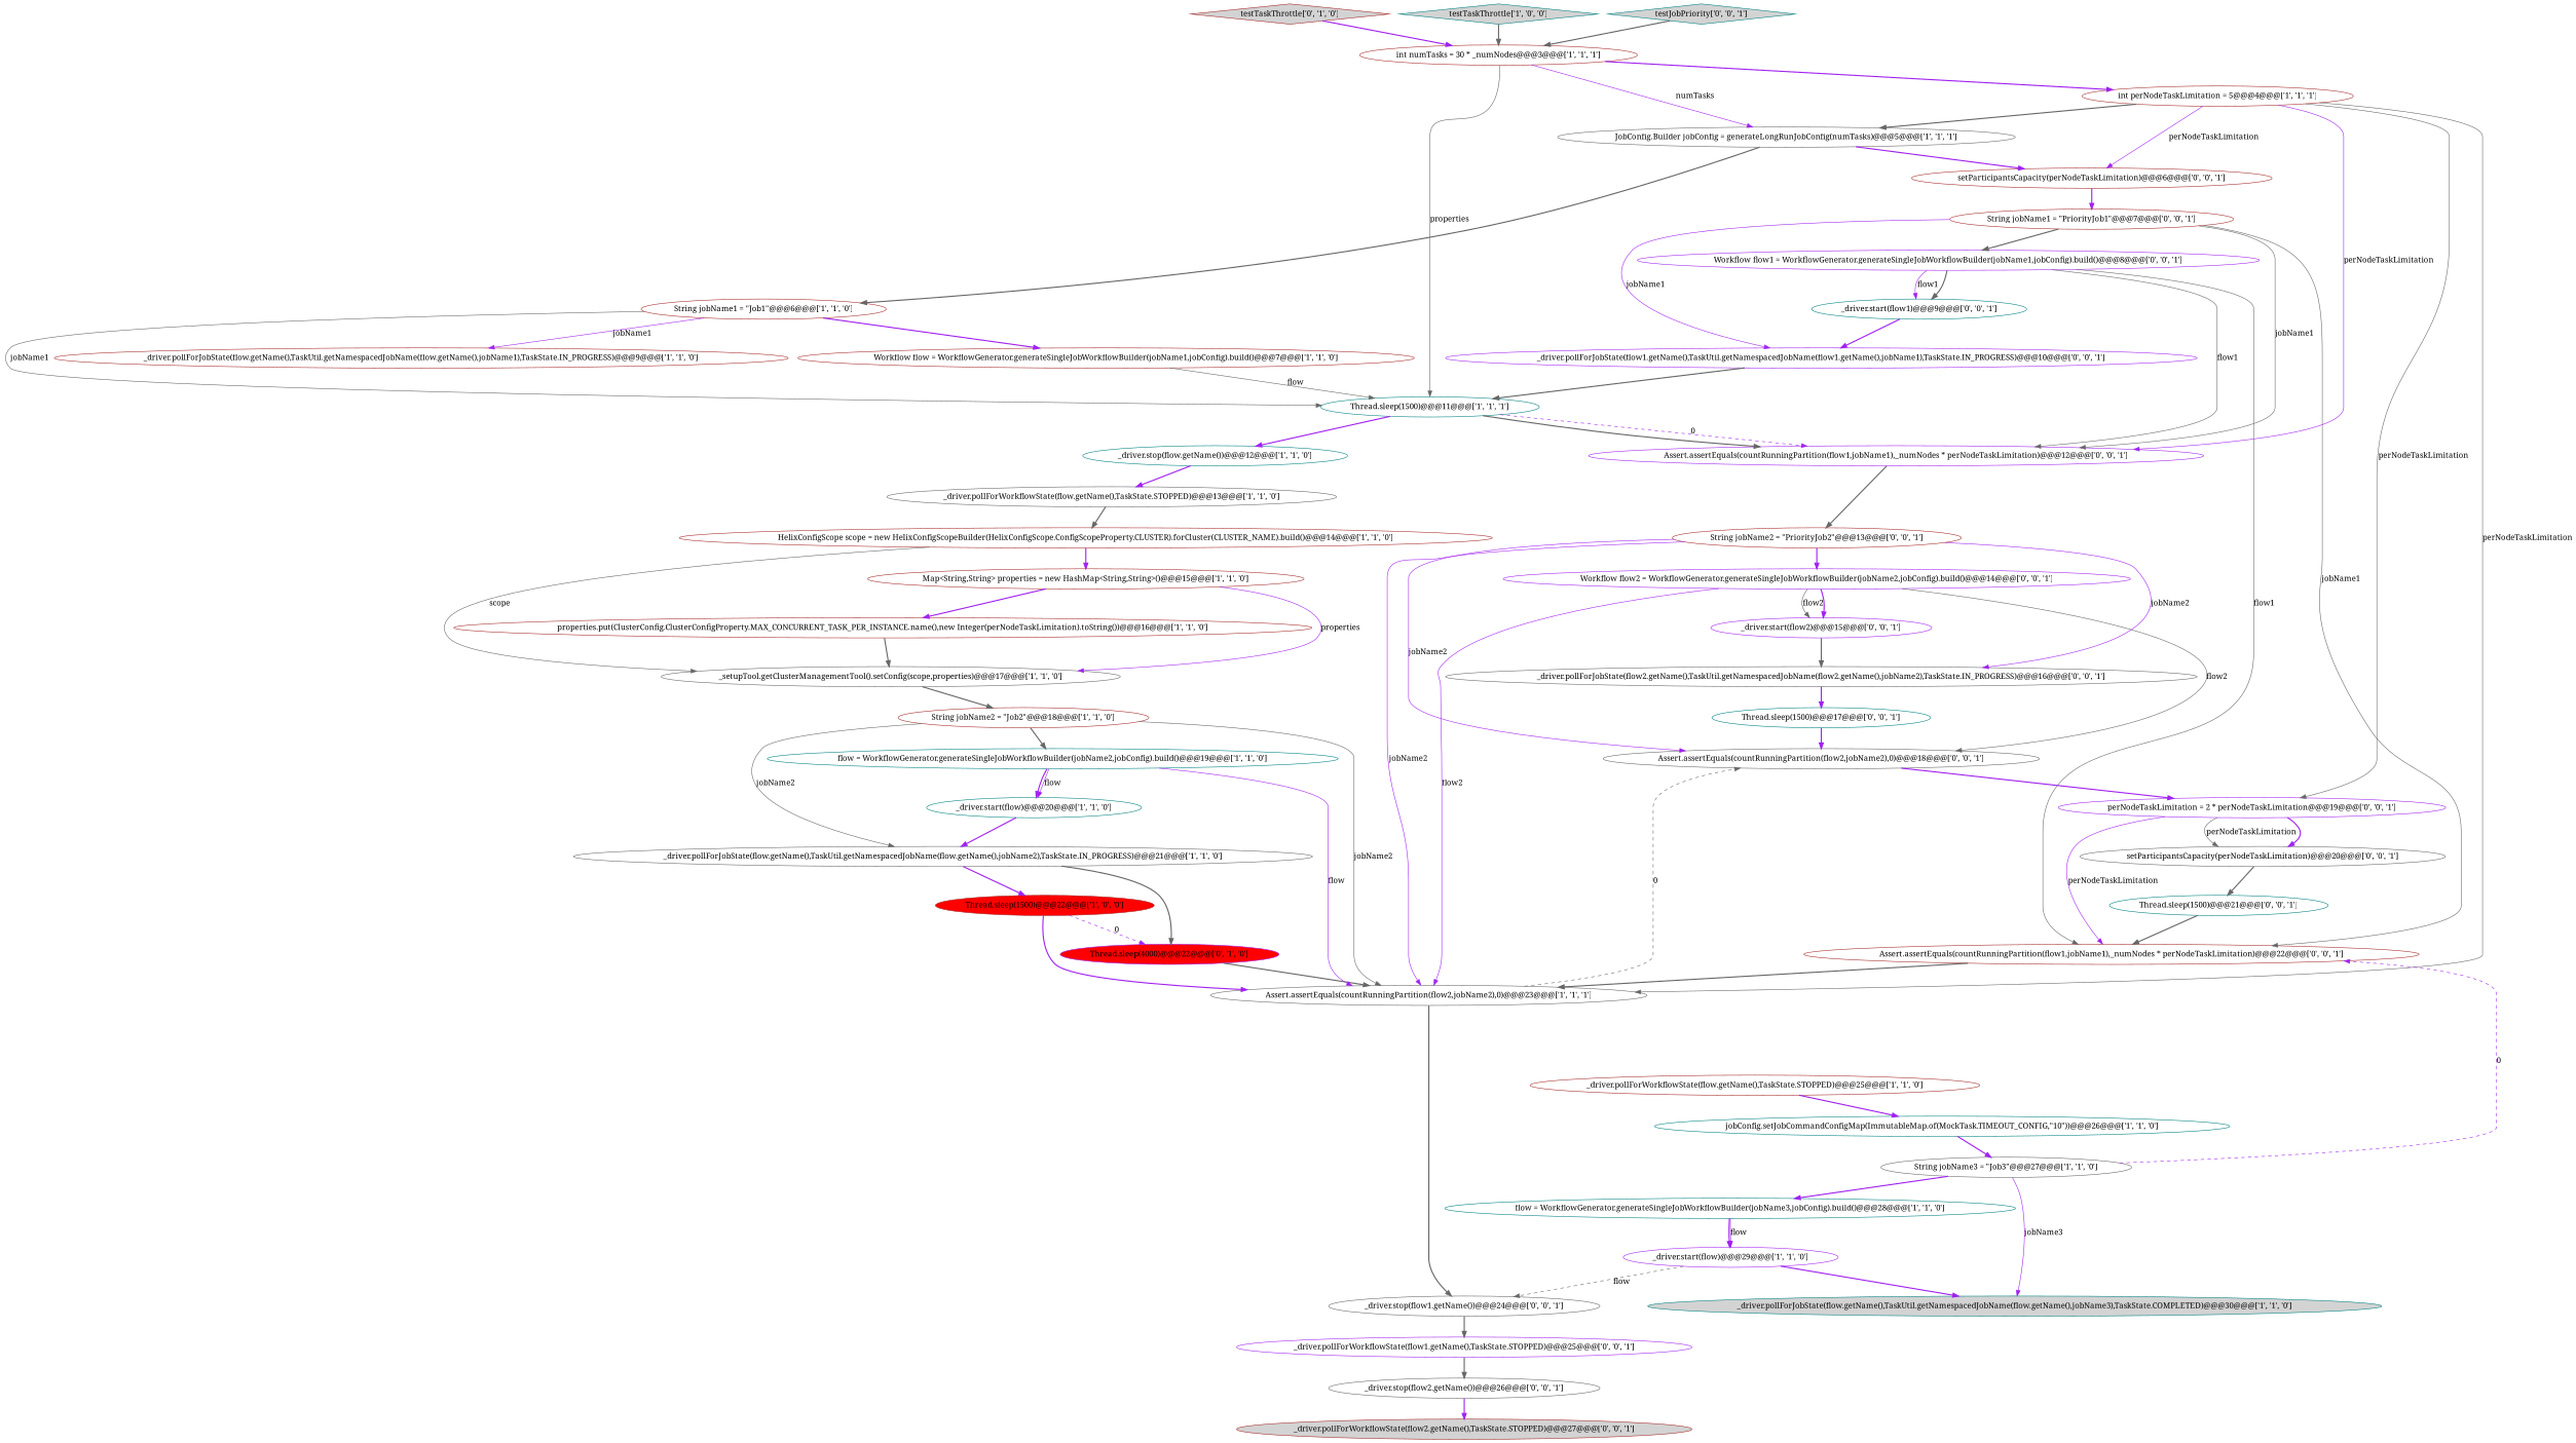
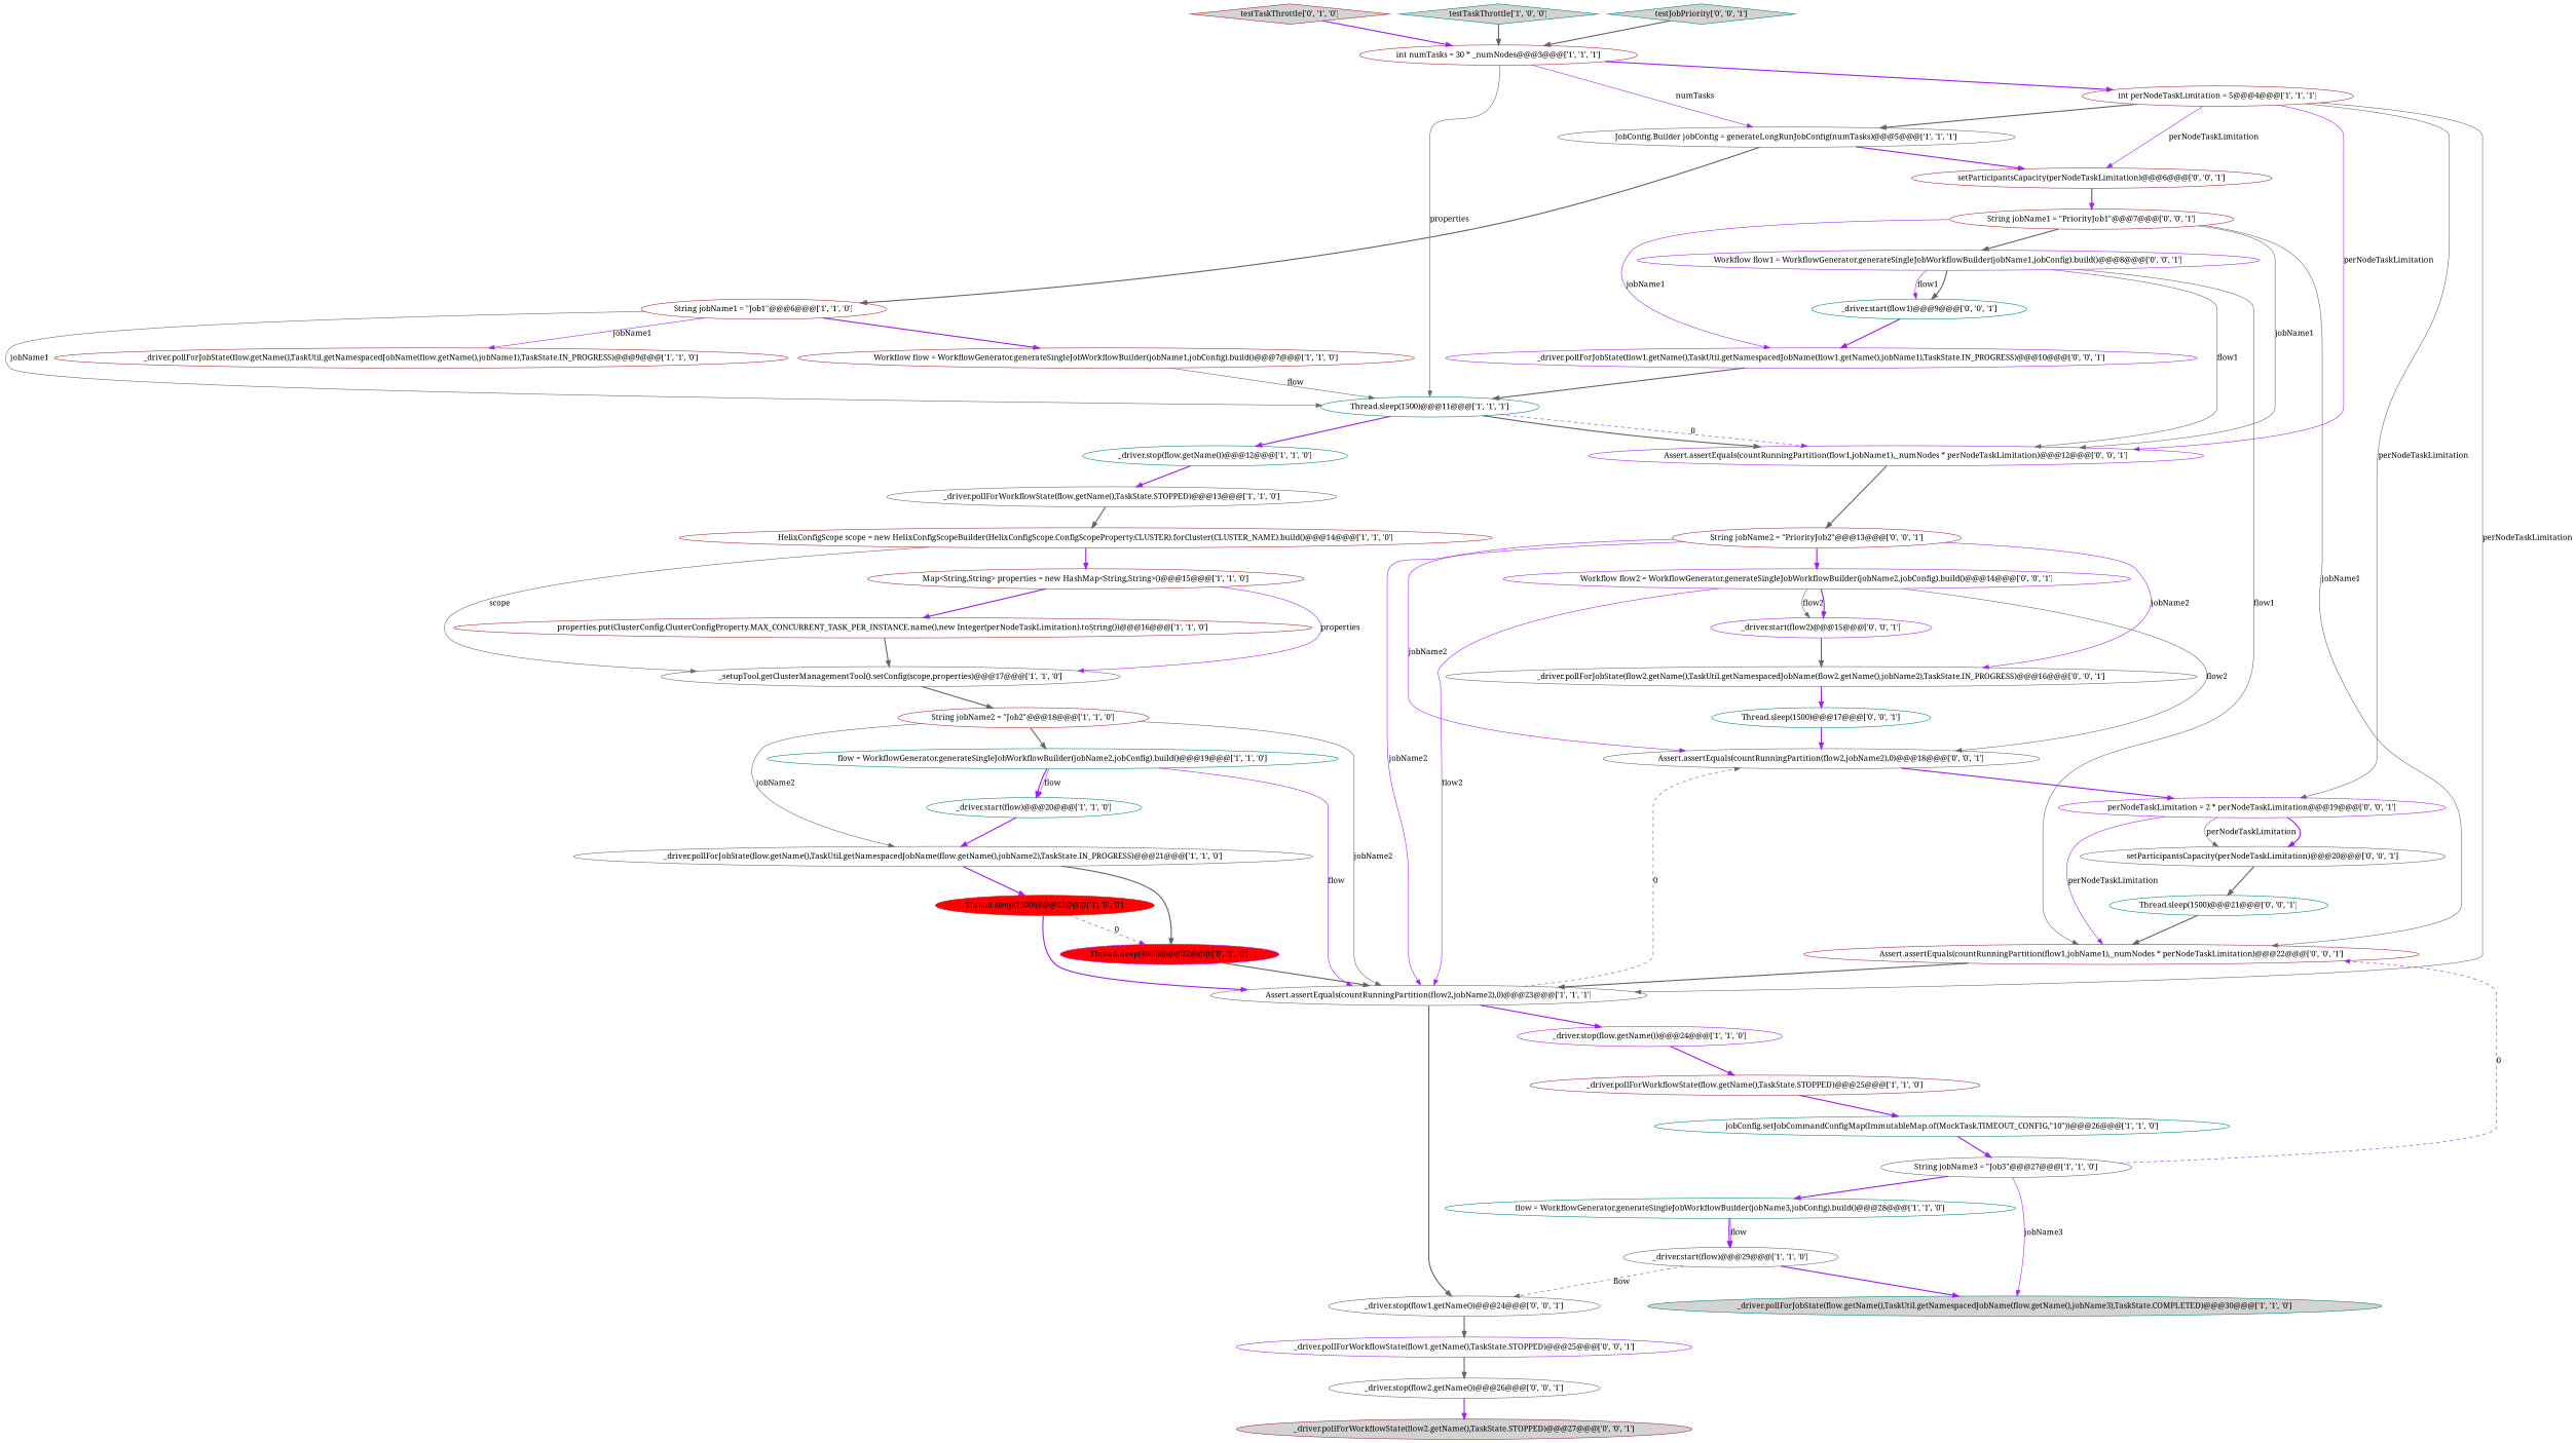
  digraph {
    fontname="Noto Serif"
    node [color=brown fillcolor=white fontname="Noto Serif" shape=ellipse style=filled]
    edge [color=purple fontname="Noto Serif" style=bold]
    n1 [label="_driver.pollForJobState(flow.getName(),TaskUtil.getNamespacedJobName(flow.getName(),jobName1),TaskState.IN_PROGRESS)@@@9@@@['1', '1', '0']"]
    n2 [color=gray40 label="_driver.stop(flow2.getName())@@@26@@@['0', '0', '1']"]
    n3 [fillcolor=lightgray label="_driver.pollForWorkflowState(flow2.getName(),TaskState.STOPPED)@@@27@@@['0', '0', '1']"]
    n4 [color=gray40 label="JobConfig.Builder jobConfig = generateLongRunJobConfig(numTasks)@@@5@@@['1', '1', '1']"]
    n5 [label="String jobName1 = \"Job1\"@@@6@@@['1', '1', '0']"]
    n6 [label="setParticipantsCapacity(perNodeTaskLimitation)@@@6@@@['0', '0', '1']"]
    n7 [color=teal label="Thread.sleep(1500)@@@11@@@['1', '1', '1']"]
    n8 [label="Workflow flow = WorkflowGenerator.generateSingleJobWorkflowBuilder(jobName1,jobConfig).build()@@@7@@@['1', '1', '0']"]
    n9 [label="String jobName1 = \"PriorityJob1\"@@@7@@@['0', '0', '1']"]
    n10 [color=teal fillcolor=lightgray label="_driver.pollForJobState(flow.getName(),TaskUtil.getNamespacedJobName(flow.getName(),jobName3),TaskState.COMPLETED)@@@30@@@['1', '1', '0']"]
    n11 [label="Map<String,String> properties = new HashMap<String,String>()@@@15@@@['1', '1', '0']"]
    n12 [label="properties.put(ClusterConfig.ClusterConfigProperty.MAX_CONCURRENT_TASK_PER_INSTANCE.name(),new Integer(perNodeTaskLimitation).toString())@@@16@@@['1', '1', '0']"]
    n13 [color=gray40 label="_setupTool.getClusterManagementTool().setConfig(scope,properties)@@@17@@@['1', '1', '0']"]
    n14 [label="String jobName2 = \"Job2\"@@@18@@@['1', '1', '0']"]
    n15 [color=teal label="Thread.sleep(1500)@@@17@@@['0', '0', '1']"]
    n16 [color=gray40 label="Assert.assertEquals(countRunningPartition(flow2,jobName2),0)@@@18@@@['0', '0', '1']"]
    n17 [color=purple label="perNodeTaskLimitation = 2 * perNodeTaskLimitation@@@19@@@['0', '0', '1']"]
    n18 [color=gray40 label="_driver.stop(flow1.getName())@@@24@@@['0', '0', '1']"]
    n19 [color=purple label="_driver.pollForWorkflowState(flow1.getName(),TaskState.STOPPED)@@@25@@@['0', '0', '1']"]
    n20 [color=purple label="Assert.assertEquals(countRunningPartition(flow1,jobName1),_numNodes * perNodeTaskLimitation)@@@12@@@['0', '0', '1']"]
    n21 [color=teal label="_driver.stop(flow.getName())@@@12@@@['1', '1', '0']"]
    n22 [color=purple label="Workflow flow1 = WorkflowGenerator.generateSingleJobWorkflowBuilder(jobName1,jobConfig).build()@@@8@@@['0', '0', '1']"]
    n23 [color=teal label="_driver.start(flow1)@@@9@@@['0', '0', '1']"]
    n24 [label="Assert.assertEquals(countRunningPartition(flow1,jobName1),_numNodes * perNodeTaskLimitation)@@@22@@@['0', '0', '1']"]
    n25 [color=purple label="_driver.pollForJobState(flow1.getName(),TaskUtil.getNamespacedJobName(flow1.getName(),jobName1),TaskState.IN_PROGRESS)@@@10@@@['0', '0', '1']"]
    n26 [color=gray40 label="Assert.assertEquals(countRunningPartition(flow2,jobName2),0)@@@23@@@['1', '1', '1']"]
    n27 [label="String jobName2 = \"PriorityJob2\"@@@13@@@['0', '0', '1']"]
    n28 [label="int numTasks = 30 * _numNodes@@@3@@@['1', '1', '1']"]
    n29 [label="int perNodeTaskLimitation = 5@@@4@@@['1', '1', '1']"]
    n30 [color=purple label="Workflow flow2 = WorkflowGenerator.generateSingleJobWorkflowBuilder(jobName2,jobConfig).build()@@@14@@@['0', '0', '1']"]
    n31 [color=purple label="_driver.start(flow2)@@@15@@@['0', '0', '1']"]
    n32 [color=gray40 label="_driver.pollForJobState(flow2.getName(),TaskUtil.getNamespacedJobName(flow2.getName(),jobName2),TaskState.IN_PROGRESS)@@@16@@@['0', '0', '1']"]
+   n33 [color=purple label="_driver.stop(flow.getName())@@@24@@@['1', '1', '0']"]
    n34 [color=teal label="flow = WorkflowGenerator.generateSingleJobWorkflowBuilder(jobName3,jobConfig).build()@@@28@@@['1', '1', '0']"]
-   n35 [color=purple label="_driver.start(flow)@@@29@@@['1', '1', '0']"]
+   n35 [color=gray40 label="_driver.start(flow)@@@29@@@['1', '1', '0']"]
    n36 [color=gray40 label="_driver.pollForJobState(flow.getName(),TaskUtil.getNamespacedJobName(flow.getName(),jobName2),TaskState.IN_PROGRESS)@@@21@@@['1', '1', '0']"]
    n37 [color=purple fillcolor=red label="Thread.sleep(4000)@@@22@@@['0', '1', '0']"]
    n38 [fillcolor=red label="Thread.sleep(1500)@@@22@@@['1', '0', '0']"]
    n39 [color=gray40 label="setParticipantsCapacity(perNodeTaskLimitation)@@@20@@@['0', '0', '1']"]
    n40 [color=teal label="flow = WorkflowGenerator.generateSingleJobWorkflowBuilder(jobName2,jobConfig).build()@@@19@@@['1', '1', '0']"]
    n41 [color=teal label="_driver.start(flow)@@@20@@@['1', '1', '0']"]
    n42 [color=gray40 label="String jobName3 = \"Job3\"@@@27@@@['1', '1', '0']"]
    n43 [color=gray40 label="_driver.pollForWorkflowState(flow.getName(),TaskState.STOPPED)@@@13@@@['1', '1', '0']"]
    n44 [label="HelixConfigScope scope = new HelixConfigScopeBuilder(HelixConfigScope.ConfigScopeProperty.CLUSTER).forCluster(CLUSTER_NAME).build()@@@14@@@['1', '1', '0']"]
    n45 [label="_driver.pollForWorkflowState(flow.getName(),TaskState.STOPPED)@@@25@@@['1', '1', '0']"]
    n46 [color=teal label="jobConfig.setJobCommandConfigMap(ImmutableMap.of(MockTask.TIMEOUT_CONFIG,\"10\"))@@@26@@@['1', '1', '0']"]
    n47 [color=teal label="Thread.sleep(1500)@@@21@@@['0', '0', '1']"]
    n48 [fillcolor=lightgray label="testTaskThrottle['0', '1', '0']" shape=diamond]
    n49 [color=teal fillcolor=lightgray label="testTaskThrottle['1', '0', '0']" shape=diamond]
    n50 [color=teal fillcolor=lightgray label="testJobPriority['0', '0', '1']" shape=diamond]
    n2 -> n3
    n4 -> n5 [color=gray40]
    n4 -> n6
    n5 -> n1 [label=jobName1 style=solid]
    n5 -> n7 [color=gray40 label=jobName1 style=solid]
    n5 -> n8
    n6 -> n9
    n7 -> n20 [label=0 style=dashed]
    n7 -> n20 [color=gray40]
    n7 -> n21
    n8 -> n7 [color=gray40 label=flow style=solid]
    n9 -> n20 [color=gray40 label=jobName1 style=solid]
    n9 -> n22 [color=gray40]
    n9 -> n24 [color=gray40 label=jobName1 style=solid]
    n9 -> n25 [label=jobName1 style=solid]
    n11 -> n12
    n11 -> n13 [label=properties style=solid]
    n12 -> n13 [color=gray40]
    n13 -> n14 [color=gray40]
    n14 -> n26 [color=gray40 label=jobName2 style=solid]
    n14 -> n36 [color=gray40 label=jobName2 style=solid]
    n14 -> n40 [color=gray40]
    n15 -> n16
    n16 -> n17
    n17 -> n24 [label=perNodeTaskLimitation style=solid]
    n17 -> n39
    n17 -> n39 [color=gray40 label=perNodeTaskLimitation style=solid]
    n18 -> n19 [color=gray40]
    n19 -> n2 [color=gray40]
    n20 -> n27 [color=gray40]
    n21 -> n43
    n22 -> n20 [color=gray40 label=flow1 style=solid]
    n22 -> n23 [color=gray40]
    n22 -> n23 [label=flow1 style=solid]
    n22 -> n24 [color=gray40 label=flow1 style=solid]
    n23 -> n25
    n24 -> n26 [color=gray40]
    n25 -> n7 [color=gray40]
    n26 -> n16 [color=gray40 label=0 style=dashed]
    n26 -> n18 [color=gray40]
+   n26 -> n33
    n27 -> n16 [label=jobName2 style=solid]
    n27 -> n26 [label=jobName2 style=solid]
    n27 -> n30
    n27 -> n32 [label=jobName2 style=solid]
    n28 -> n4 [label=numTasks style=solid]
    n28 -> n7 [color=gray40 label=properties style=solid]
    n28 -> n29
    n29 -> n4 [color=gray40]
    n29 -> n6 [label=perNodeTaskLimitation style=solid]
    n29 -> n17 [color=gray40 label=perNodeTaskLimitation style=solid]
    n29 -> n20 [label=perNodeTaskLimitation style=solid]
    n29 -> n26 [color=gray40 label=perNodeTaskLimitation style=solid]
    n30 -> n16 [color=gray40 label=flow2 style=solid]
    n30 -> n26 [label=flow2 style=solid]
    n30 -> n31 [color=gray40 label=flow2 style=solid]
    n30 -> n31
    n31 -> n32 [color=gray40]
    n32 -> n15
+   n33 -> n45
    n34 -> n35
    n34 -> n35 [label=flow style=solid]
    n35 -> n10
    n35 -> n18 [color=gray40 label=flow style=dashed]
    n36 -> n37 [color=gray40]
    n36 -> n38
    n37 -> n26 [color=gray40]
    n38 -> n26
    n38 -> n37 [label=0 style=dashed]
    n39 -> n47 [color=gray40]
    n40 -> n26 [label=flow style=solid]
    n40 -> n41 [label=flow style=solid]
    n40 -> n41
    n41 -> n36
    n42 -> n10 [label=jobName3 style=solid]
    n42 -> n24 [label=0 style=dashed]
    n42 -> n34
    n43 -> n44 [color=gray40]
    n44 -> n11
    n44 -> n13 [color=gray40 label=scope style=solid]
    n45 -> n46
    n46 -> n42
    n47 -> n24 [color=gray40]
    n48 -> n28
    n49 -> n28 [color=gray40]
    n50 -> n28 [color=gray40]
  }
